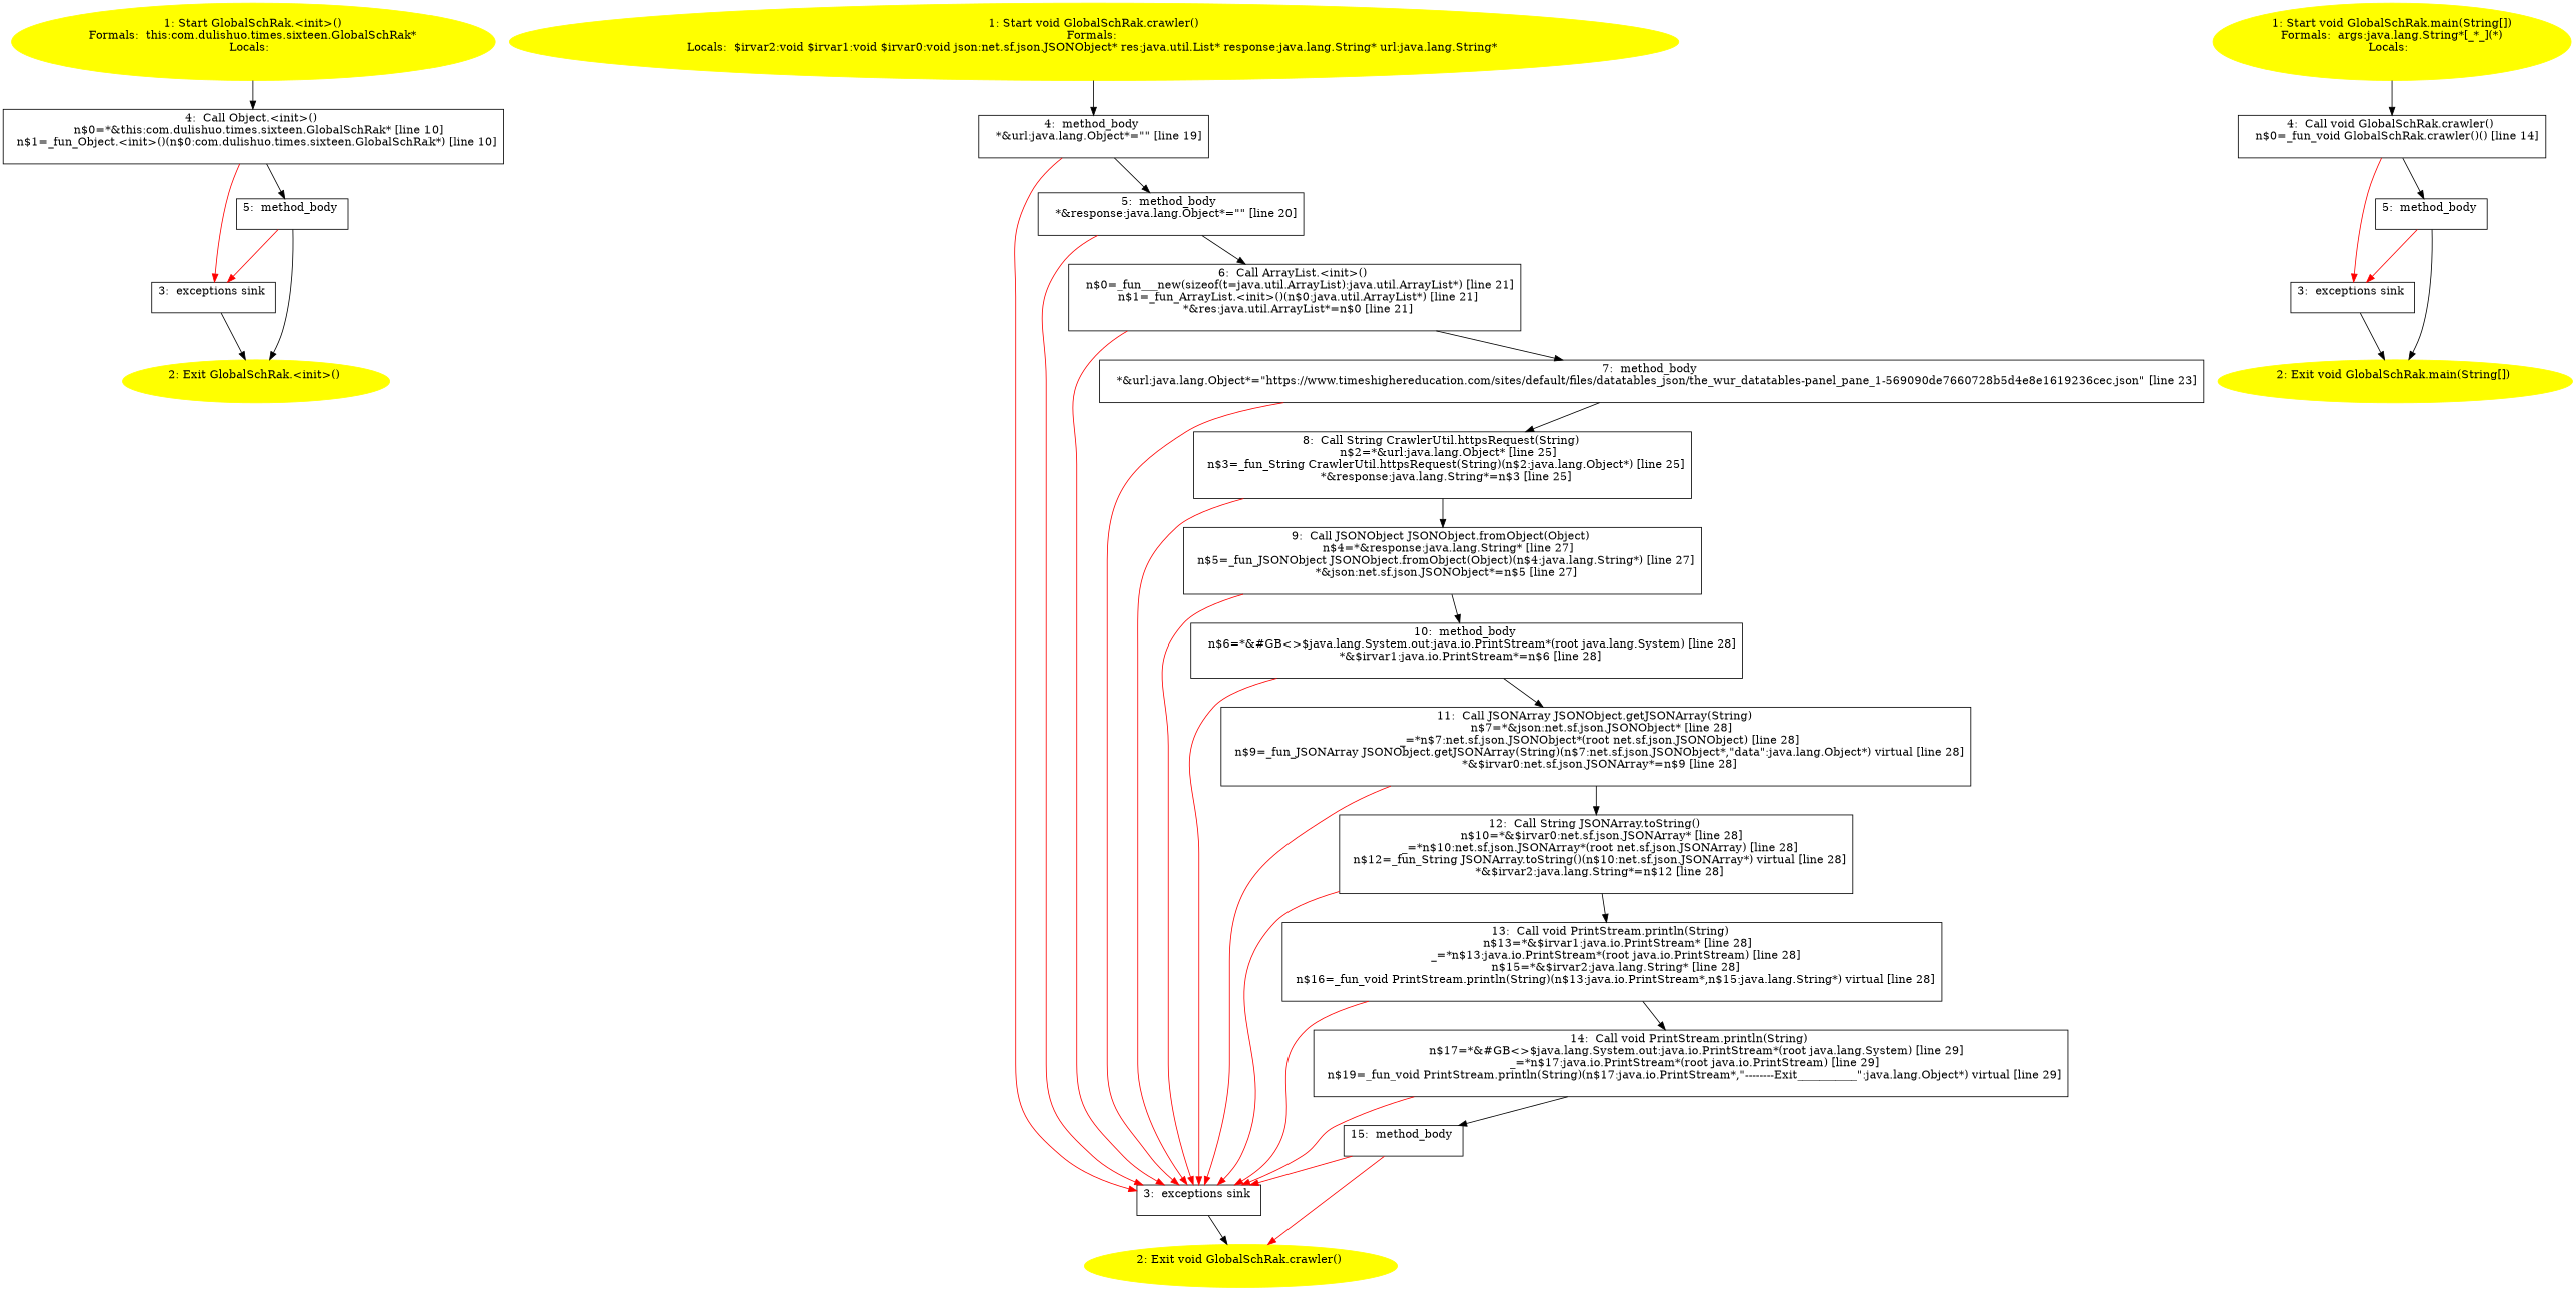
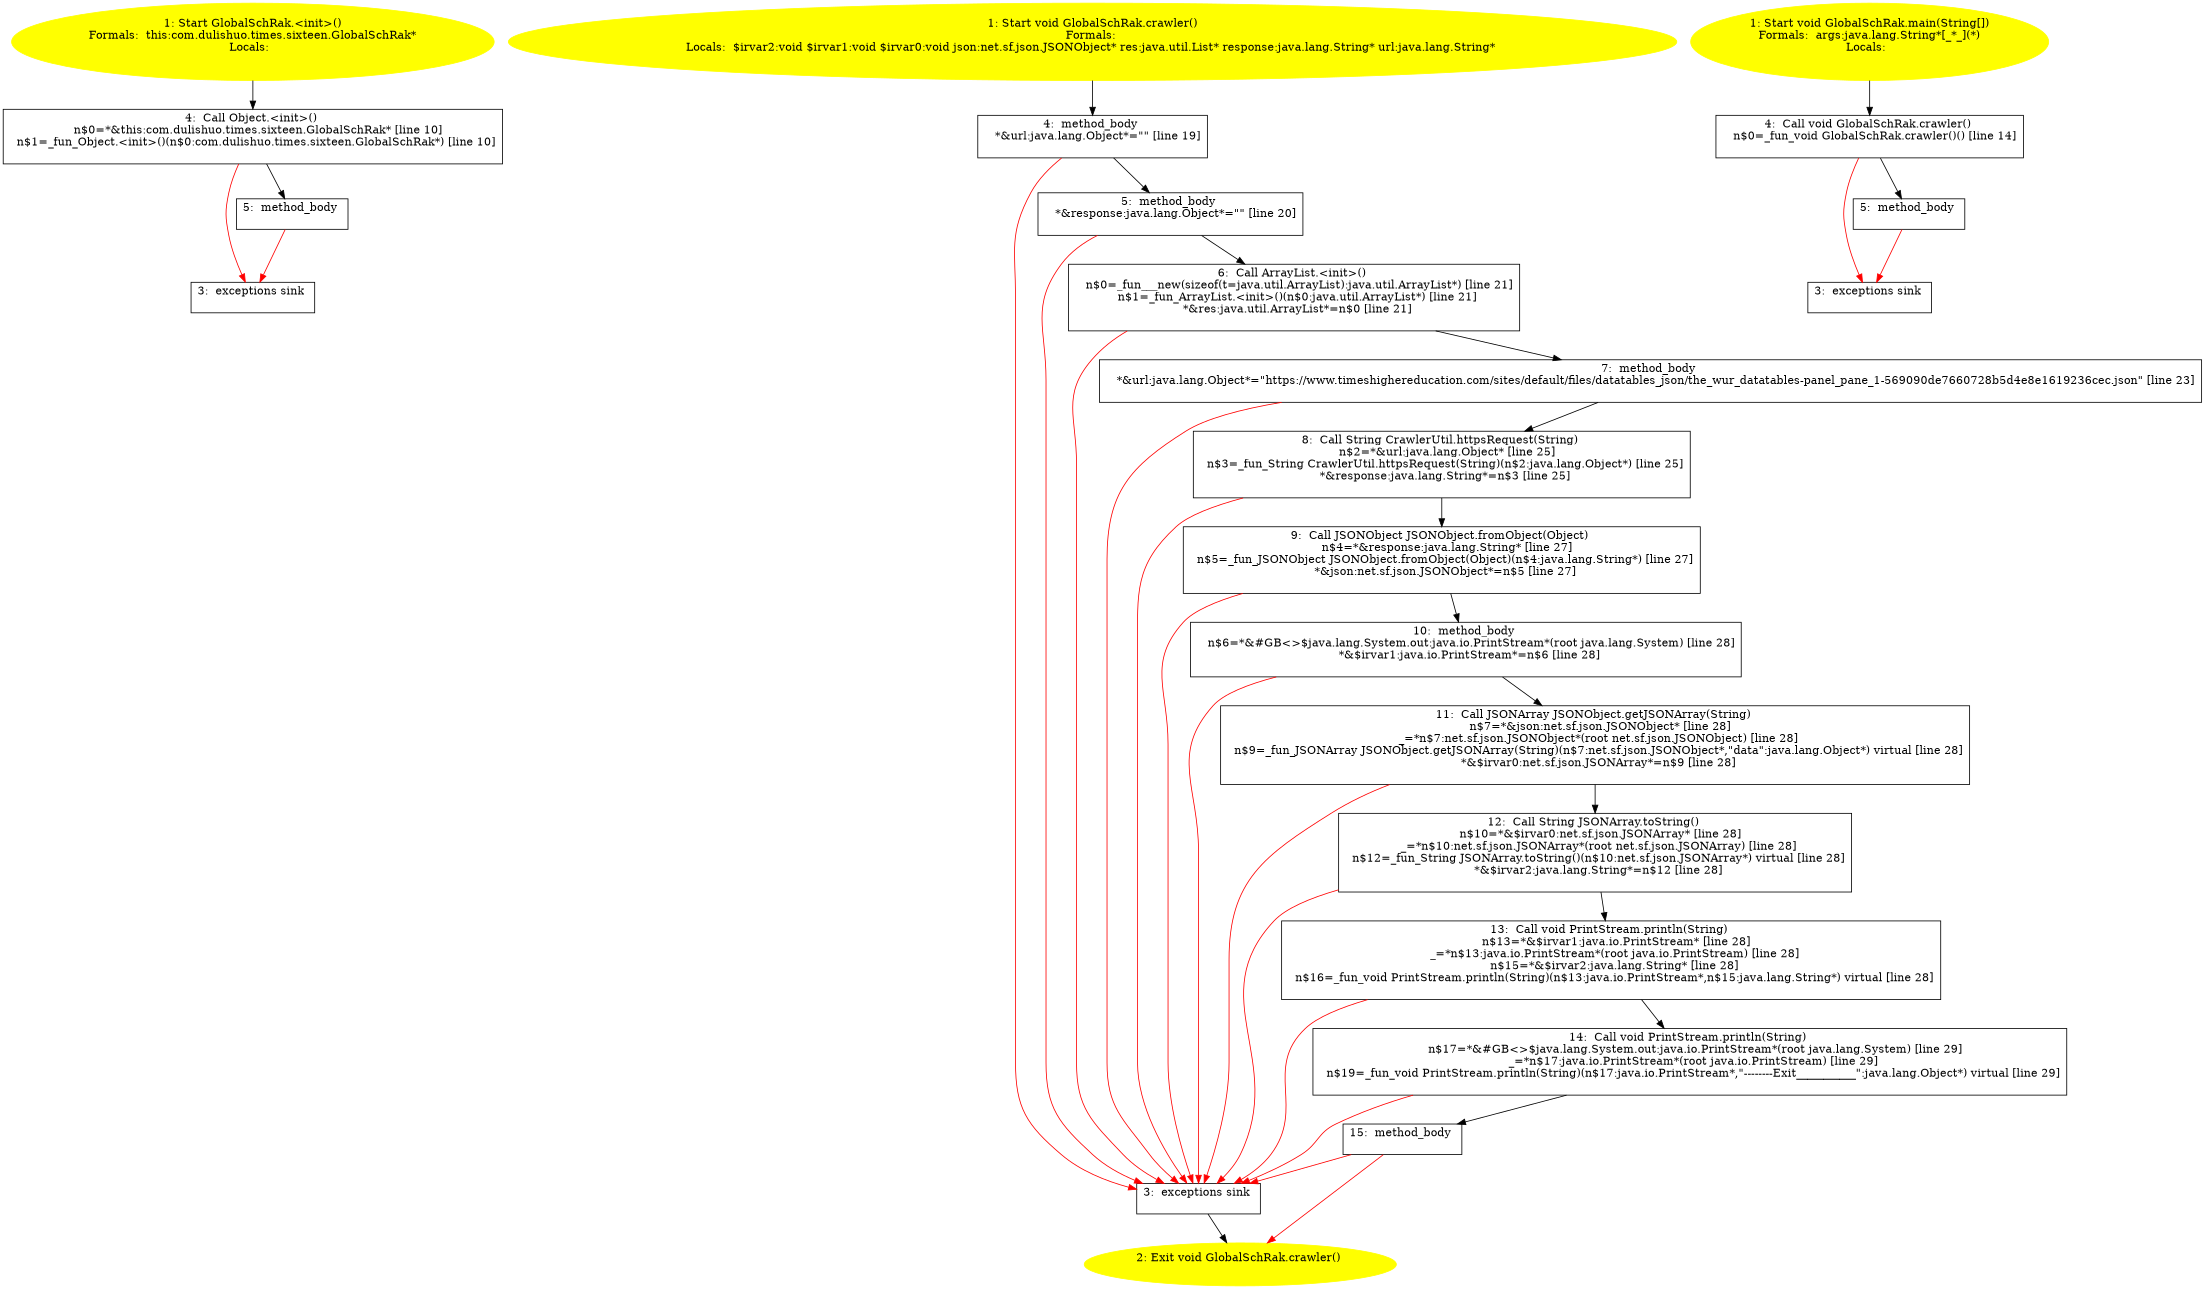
  digraph {
    node [shape=box]
    n1 [color=yellow label="1: Start GlobalSchRak.<init>()\nFormals:  this:com.dulishuo.times.sixteen.GlobalSchRak*\nLocals:  \n  " style=filled shape=""]
    n2 [label="4:  Call Object.<init>() \n   n$0=*&this:com.dulishuo.times.sixteen.GlobalSchRak* [line 10]\n  n$1=_fun_Object.<init>()(n$0:com.dulishuo.times.sixteen.GlobalSchRak*) [line 10]\n "]
    n3 [label="3:  exceptions sink \n  "]
    n4 [label="5:  method_body \n  "]
-   n5 [color=yellow label="2: Exit GlobalSchRak.<init>() \n  " style=filled shape=""]
    n6 [color=yellow label="1: Start void GlobalSchRak.crawler()\nFormals: \nLocals:  $irvar2:void $irvar1:void $irvar0:void json:net.sf.json.JSONObject* res:java.util.List* response:java.lang.String* url:java.lang.String* \n  " style=filled shape=""]
    n7 [label="4:  method_body \n   *&url:java.lang.Object*=\"\" [line 19]\n "]
    n8 [label="3:  exceptions sink \n  "]
    n9 [label="5:  method_body \n   *&response:java.lang.Object*=\"\" [line 20]\n "]
    n10 [color=yellow label="2: Exit void GlobalSchRak.crawler() \n  " style=filled shape=""]
    n11 [label="6:  Call ArrayList.<init>() \n   n$0=_fun___new(sizeof(t=java.util.ArrayList):java.util.ArrayList*) [line 21]\n  n$1=_fun_ArrayList.<init>()(n$0:java.util.ArrayList*) [line 21]\n  *&res:java.util.ArrayList*=n$0 [line 21]\n "]
    n12 [label="7:  method_body \n   *&url:java.lang.Object*=\"https://www.timeshighereducation.com/sites/default/files/datatables_json/the_wur_datatables-panel_pane_1-569090de7660728b5d4e8e1619236cec.json\" [line 23]\n "]
    n13 [label="8:  Call String CrawlerUtil.httpsRequest(String) \n   n$2=*&url:java.lang.Object* [line 25]\n  n$3=_fun_String CrawlerUtil.httpsRequest(String)(n$2:java.lang.Object*) [line 25]\n  *&response:java.lang.String*=n$3 [line 25]\n "]
    n14 [label="9:  Call JSONObject JSONObject.fromObject(Object) \n   n$4=*&response:java.lang.String* [line 27]\n  n$5=_fun_JSONObject JSONObject.fromObject(Object)(n$4:java.lang.String*) [line 27]\n  *&json:net.sf.json.JSONObject*=n$5 [line 27]\n "]
    n15 [label="10:  method_body \n   n$6=*&#GB<>$java.lang.System.out:java.io.PrintStream*(root java.lang.System) [line 28]\n  *&$irvar1:java.io.PrintStream*=n$6 [line 28]\n "]
    n16 [label="11:  Call JSONArray JSONObject.getJSONArray(String) \n   n$7=*&json:net.sf.json.JSONObject* [line 28]\n  _=*n$7:net.sf.json.JSONObject*(root net.sf.json.JSONObject) [line 28]\n  n$9=_fun_JSONArray JSONObject.getJSONArray(String)(n$7:net.sf.json.JSONObject*,\"data\":java.lang.Object*) virtual [line 28]\n  *&$irvar0:net.sf.json.JSONArray*=n$9 [line 28]\n "]
    n17 [label="12:  Call String JSONArray.toString() \n   n$10=*&$irvar0:net.sf.json.JSONArray* [line 28]\n  _=*n$10:net.sf.json.JSONArray*(root net.sf.json.JSONArray) [line 28]\n  n$12=_fun_String JSONArray.toString()(n$10:net.sf.json.JSONArray*) virtual [line 28]\n  *&$irvar2:java.lang.String*=n$12 [line 28]\n "]
    n18 [label="13:  Call void PrintStream.println(String) \n   n$13=*&$irvar1:java.io.PrintStream* [line 28]\n  _=*n$13:java.io.PrintStream*(root java.io.PrintStream) [line 28]\n  n$15=*&$irvar2:java.lang.String* [line 28]\n  n$16=_fun_void PrintStream.println(String)(n$13:java.io.PrintStream*,n$15:java.lang.String*) virtual [line 28]\n "]
    n19 [label="14:  Call void PrintStream.println(String) \n   n$17=*&#GB<>$java.lang.System.out:java.io.PrintStream*(root java.lang.System) [line 29]\n  _=*n$17:java.io.PrintStream*(root java.io.PrintStream) [line 29]\n  n$19=_fun_void PrintStream.println(String)(n$17:java.io.PrintStream*,\"--------Exit___________\":java.lang.Object*) virtual [line 29]\n "]
    n20 [label="15:  method_body \n  "]
    n21 [color=yellow label="1: Start void GlobalSchRak.main(String[])\nFormals:  args:java.lang.String*[_*_](*)\nLocals:  \n  " style=filled shape=""]
    n22 [label="4:  Call void GlobalSchRak.crawler() \n   n$0=_fun_void GlobalSchRak.crawler()() [line 14]\n "]
    n23 [label="3:  exceptions sink \n  "]
    n24 [label="5:  method_body \n  "]
-   n25 [color=yellow label="2: Exit void GlobalSchRak.main(String[]) \n  " style=filled shape=""]
    n1 -> n2
    n2 -> n3 [color=red]
    n2 -> n4
-   n3 -> n5
    n4 -> n3 [color=red]
-   n4 -> n5
    n6 -> n7
    n7 -> n8 [color=red]
    n7 -> n9
    n8 -> n10
    n9 -> n8 [color=red]
    n9 -> n11
    n11 -> n8 [color=red]
    n11 -> n12
    n12 -> n8 [color=red]
    n12 -> n13
    n13 -> n8 [color=red]
    n13 -> n14
    n14 -> n8 [color=red]
    n14 -> n15
    n15 -> n8 [color=red]
    n15 -> n16
    n16 -> n8 [color=red]
    n16 -> n17
    n17 -> n8 [color=red]
    n17 -> n18
    n18 -> n8 [color=red]
    n18 -> n19
    n19 -> n8 [color=red]
    n19 -> n20
    n20 -> n8 [color=red]
    n20 -> n10 [color=red]
    n21 -> n22
    n22 -> n23 [color=red]
    n22 -> n24
-   n23 -> n25
    n24 -> n23 [color=red]
-   n24 -> n25
  }
